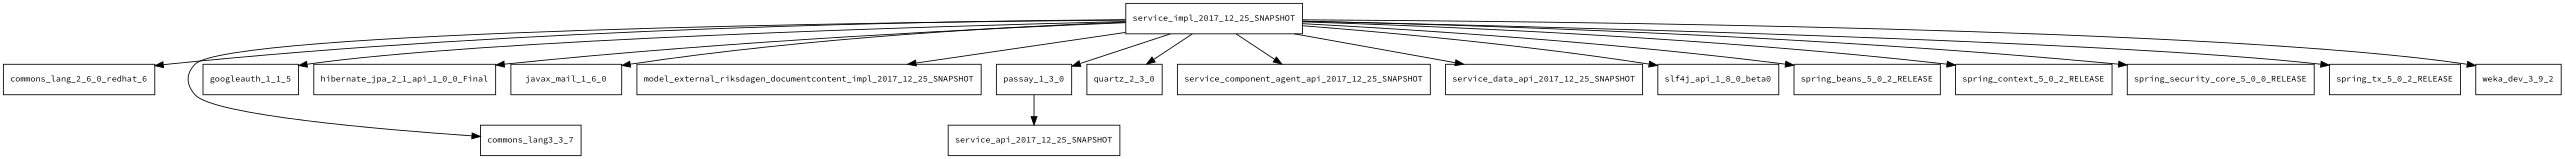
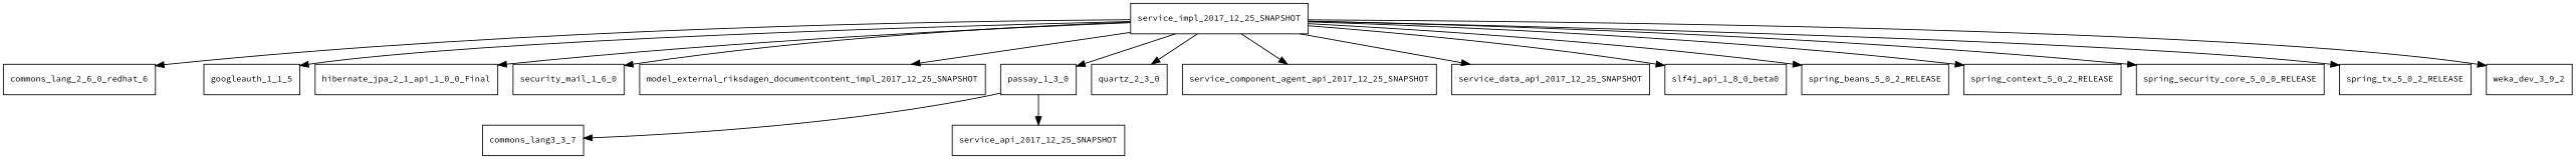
  digraph {
    fontname="Source Code Pro"
    node [fontname="Source Code Pro" fontsize=10.0 shape=box]
    edge [fontname="Source Code Pro"]
    service_impl_2017_12_25_SNAPSHOT
    commons_lang_2_6_0_redhat_6
    commons_lang3_3_7
    googleauth_1_1_5
    hibernate_jpa_2_1_api_1_0_0_Final
-   javax_mail_1_6_0
+   javax_mail_1_6_0 [label=security_mail_1_6_0]
    model_external_riksdagen_documentcontent_impl_2017_12_25_SNAPSHOT
    passay_1_3_0
    quartz_2_3_0
    service_component_agent_api_2017_12_25_SNAPSHOT
    service_data_api_2017_12_25_SNAPSHOT
    slf4j_api_1_8_0_beta0
    spring_beans_5_0_2_RELEASE
    spring_context_5_0_2_RELEASE
    spring_security_core_5_0_0_RELEASE
    spring_tx_5_0_2_RELEASE
    weka_dev_3_9_2
    service_api_2017_12_25_SNAPSHOT
    service_impl_2017_12_25_SNAPSHOT -> commons_lang_2_6_0_redhat_6
-   service_impl_2017_12_25_SNAPSHOT -> commons_lang3_3_7
+   passay_1_3_0 -> commons_lang3_3_7
    service_impl_2017_12_25_SNAPSHOT -> googleauth_1_1_5
    service_impl_2017_12_25_SNAPSHOT -> hibernate_jpa_2_1_api_1_0_0_Final
    service_impl_2017_12_25_SNAPSHOT -> javax_mail_1_6_0
    service_impl_2017_12_25_SNAPSHOT -> model_external_riksdagen_documentcontent_impl_2017_12_25_SNAPSHOT
    service_impl_2017_12_25_SNAPSHOT -> passay_1_3_0
    service_impl_2017_12_25_SNAPSHOT -> quartz_2_3_0
    service_impl_2017_12_25_SNAPSHOT -> service_component_agent_api_2017_12_25_SNAPSHOT
    service_impl_2017_12_25_SNAPSHOT -> service_data_api_2017_12_25_SNAPSHOT
    service_impl_2017_12_25_SNAPSHOT -> slf4j_api_1_8_0_beta0
    service_impl_2017_12_25_SNAPSHOT -> spring_beans_5_0_2_RELEASE
    service_impl_2017_12_25_SNAPSHOT -> spring_context_5_0_2_RELEASE
    service_impl_2017_12_25_SNAPSHOT -> spring_security_core_5_0_0_RELEASE
    service_impl_2017_12_25_SNAPSHOT -> spring_tx_5_0_2_RELEASE
    service_impl_2017_12_25_SNAPSHOT -> weka_dev_3_9_2
    passay_1_3_0 -> service_api_2017_12_25_SNAPSHOT
  }
